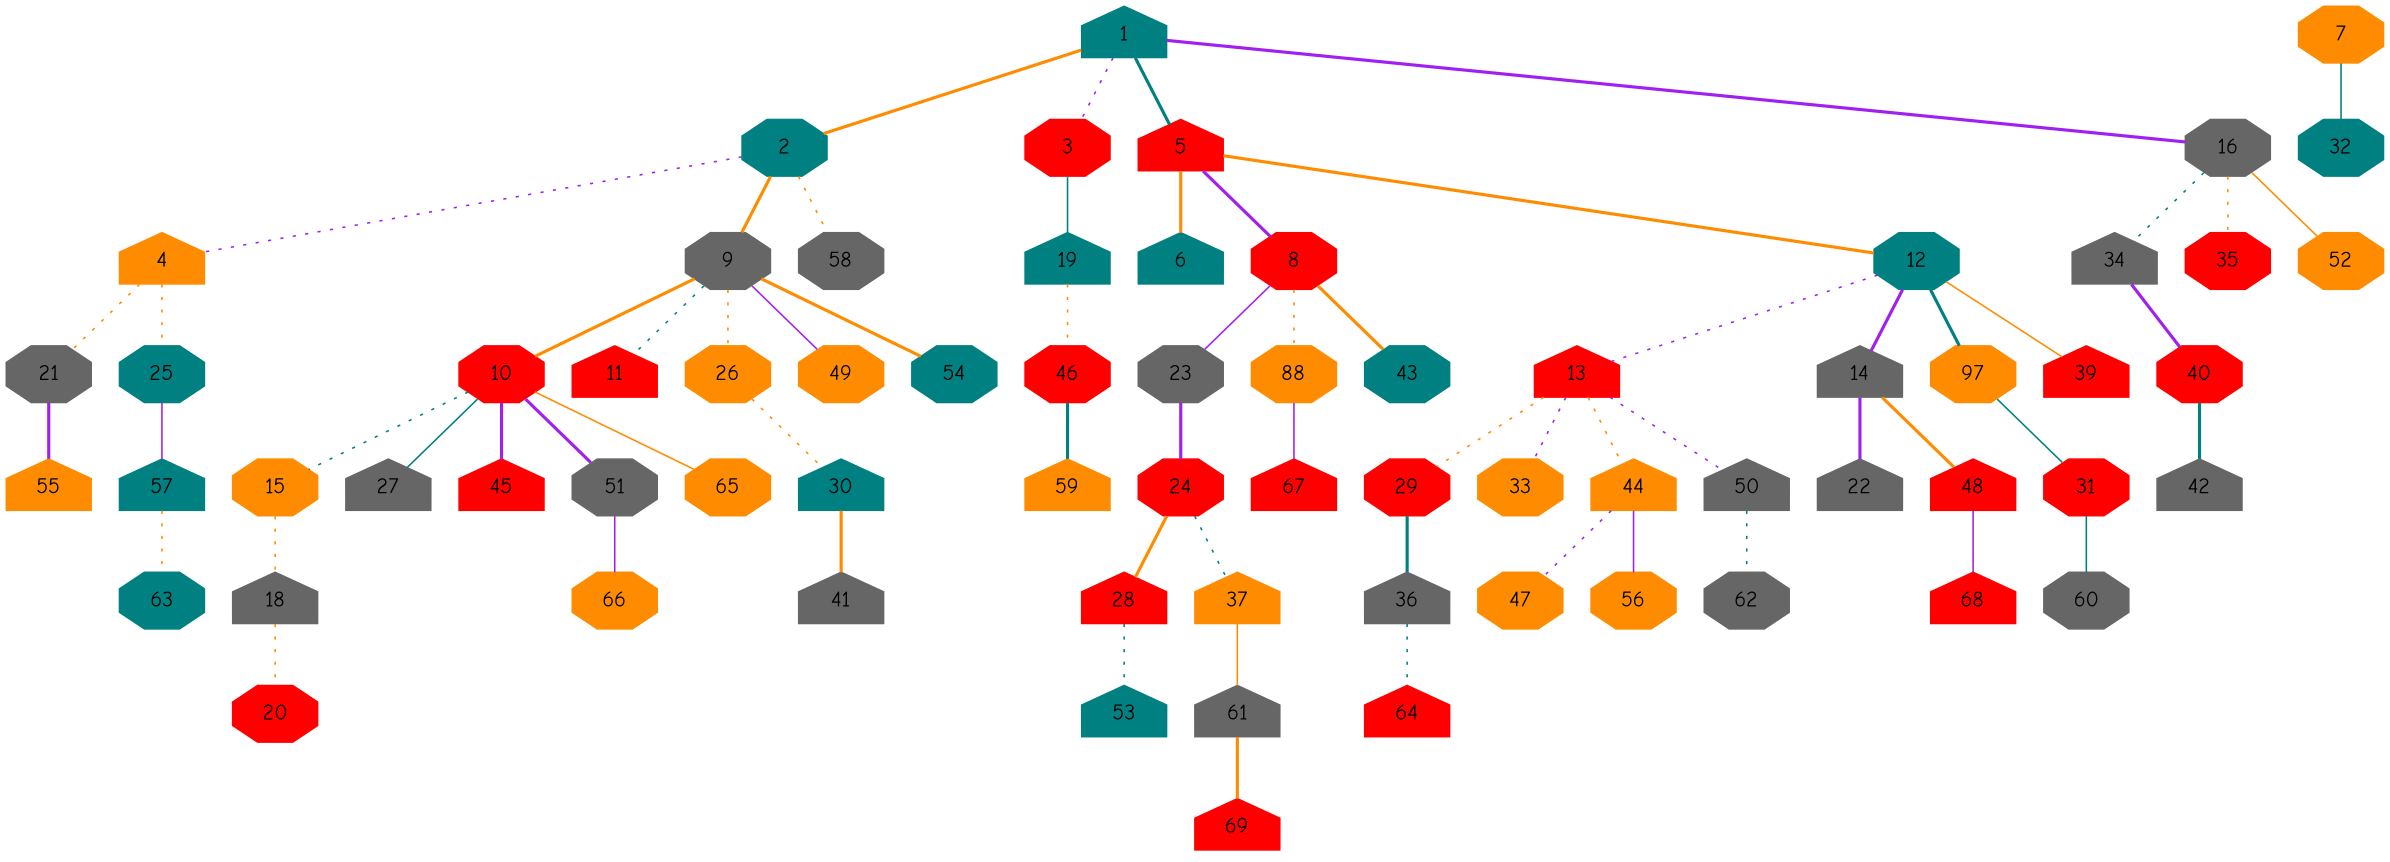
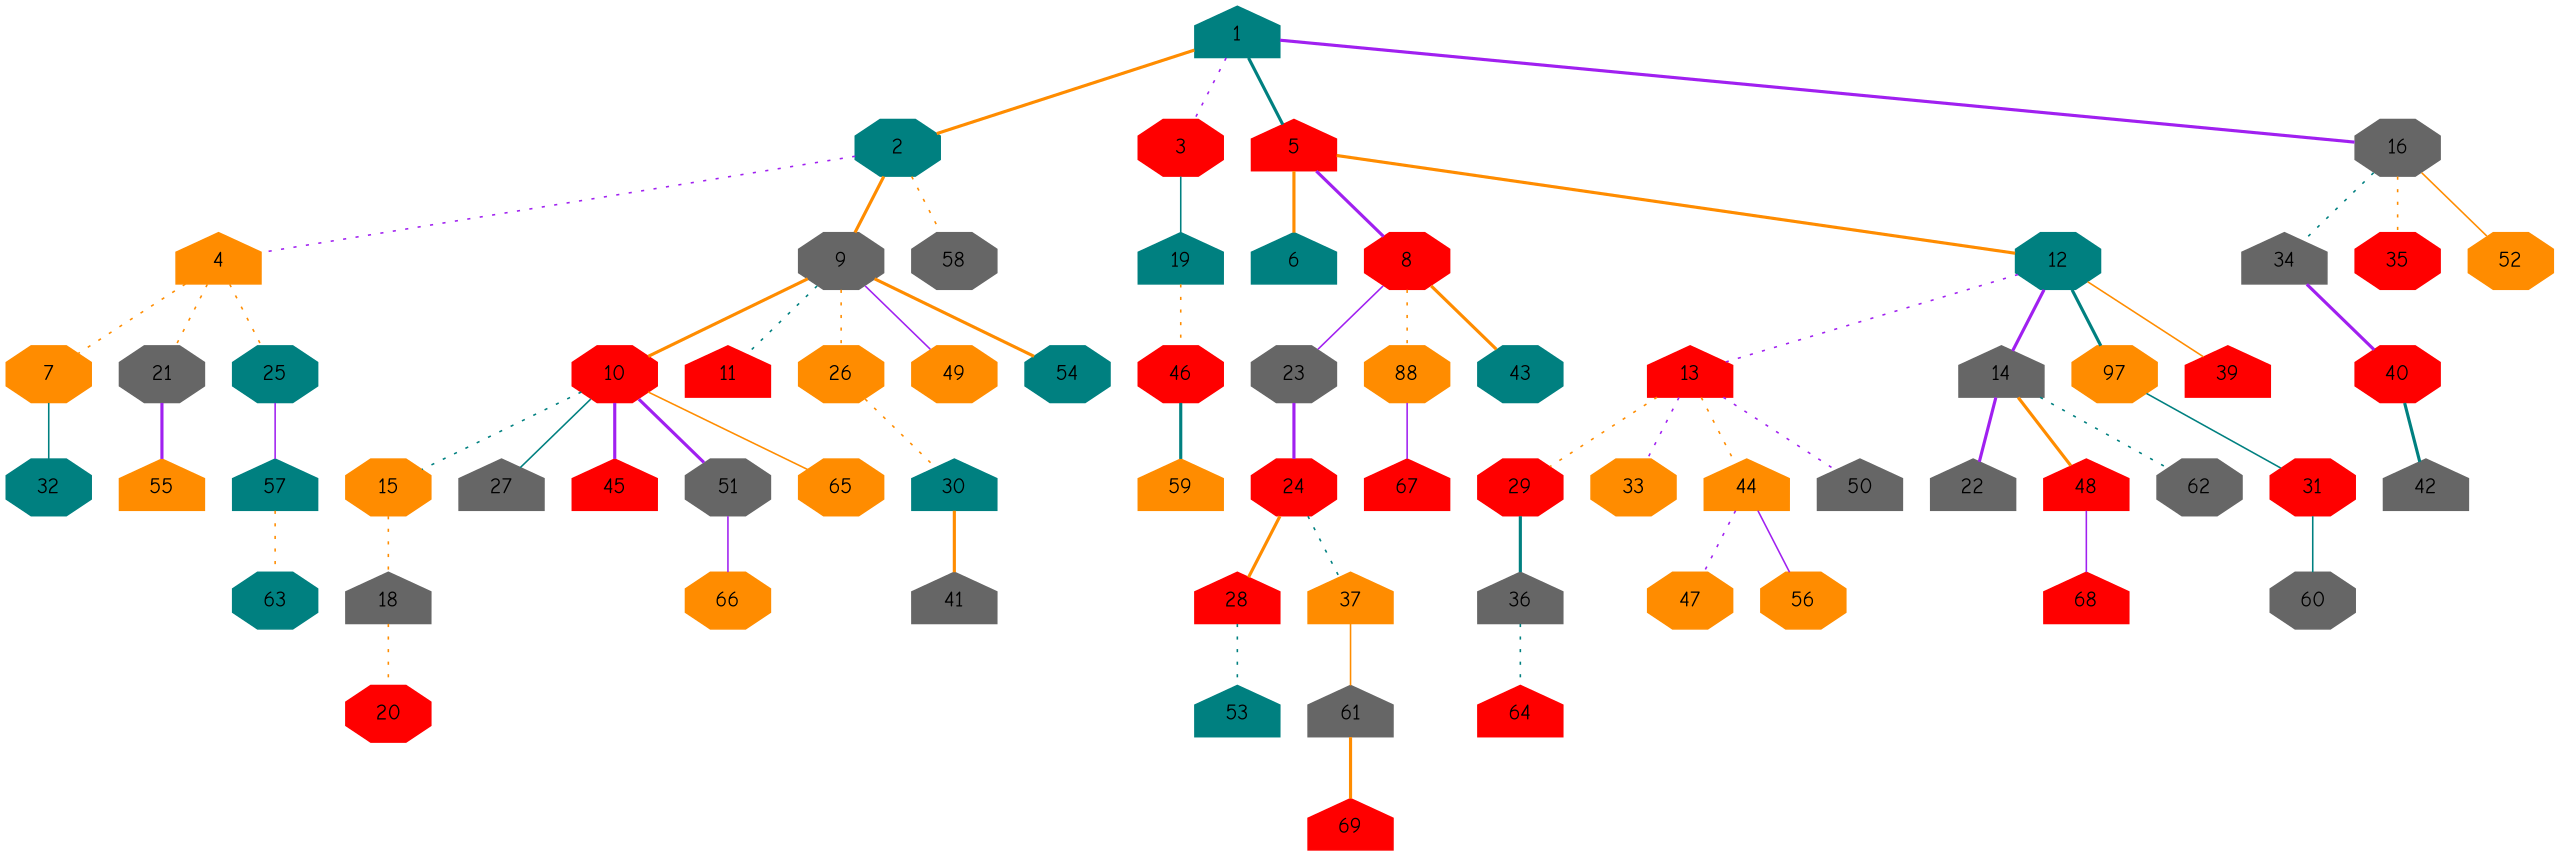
  graph {
    fontname="Comic Neue"
    node [color=red fontname="Comic Neue" shape=octagon style=filled]
    edge [color=darkorange fontname="Comic Neue" style=dotted weight=1.0]
    1 [color=teal shape=house]
    2 [color=teal]
    3
    5 [shape=house]
    16 [color=gray40]
    4 [color=darkorange shape=house]
    9 [color=gray40]
    58 [color=gray40]
    19 [color=teal shape=house]
    6 [color=teal shape=house]
    8
    12 [color=teal]
    34 [color=gray40 shape=house]
    35
    52 [color=darkorange]
    7 [color=darkorange]
    21 [color=gray40]
    25 [color=teal]
    10
    11 [shape=house]
    26 [color=darkorange]
    49 [color=darkorange]
    54 [color=teal]
    46
    32 [color=teal]
    55 [color=darkorange shape=house]
    57 [color=teal shape=house]
    23 [color=gray40]
    n29 [color=darkorange label=88]
    43 [color=teal]
    13 [shape=house]
    14 [color=gray40 shape=house]
    n33 [color=darkorange label=97]
    39 [shape=house]
    24
    67 [shape=house]
    15 [color=darkorange]
    27 [color=gray40 shape=house]
    45 [shape=house]
    51 [color=gray40]
    65 [color=darkorange]
    30 [color=teal shape=house]
    18 [color=gray40 shape=house]
    66 [color=darkorange]
    29
    33 [color=darkorange]
    44 [color=darkorange shape=house]
    50 [color=gray40 shape=house]
    22 [color=gray40 shape=house]
    48 [shape=house]
    62 [color=gray40]
    31
    36 [color=gray40 shape=house]
    47 [color=darkorange]
    56 [color=darkorange]
    68 [shape=house]
    20
    40
    60 [color=gray40]
    59 [color=darkorange shape=house]
    28 [shape=house]
    37 [color=darkorange shape=house]
    53 [color=teal shape=house]
    61 [color=gray40 shape=house]
    63 [color=teal]
    41 [color=gray40 shape=house]
    64 [shape=house]
    42 [color=gray40 shape=house]
    69 [shape=house]
    1 -- 2 [style=bold]
    1 -- 3 [color=purple]
    1 -- 5 [color=teal style=bold]
    1 -- 16 [color=purple style=bold]
    2 -- 4 [color=purple]
    2 -- 9 [style=bold]
    2 -- 58
    3 -- 19 [color=teal style=solid]
    5 -- 6 [style=bold weight=2.0]
    5 -- 8 [color=purple style=bold]
    5 -- 12 [style=bold]
    16 -- 34 [color=teal]
    16 -- 35 [weight=2.0]
    16 -- 52 [style=solid]
+   4 -- 7
    4 -- 21
    4 -- 25
    9 -- 10 [style=bold]
    9 -- 11 [color=teal]
    9 -- 26 [weight=3.0]
    9 -- 49 [color=purple style=solid]
    9 -- 54 [style=bold]
    19 -- 46
    8 -- 23 [color=purple style=solid weight=3.0]
    8 -- n29
    8 -- 43 [style=bold]
    12 -- 13 [color=purple]
    12 -- 14 [color=purple style=bold]
    12 -- n33 [color=teal style=bold]
    12 -- 39 [style=solid weight=2.0]
    34 -- 40 [color=purple style=bold]
    7 -- 32 [color=teal style=solid]
    21 -- 55 [color=purple style=bold]
    25 -- 57 [color=purple style=solid weight=2.0]
    10 -- 15 [color=teal]
    10 -- 27 [color=teal style=solid]
    10 -- 45 [color=purple style=bold]
    10 -- 51 [color=purple style=bold]
    10 -- 65 [style=solid]
    26 -- 30
    46 -- 59 [color=teal style=bold]
    57 -- 63
    23 -- 24 [color=purple style=bold]
    n29 -- 67 [color=purple style=solid]
    13 -- 29
    13 -- 33 [color=purple weight=2.0]
    13 -- 44
    13 -- 50 [color=purple]
    14 -- 22 [color=purple style=bold]
    14 -- 48 [style=bold]
-   50 -- 62 [color=teal]
+   14 -- 62 [color=teal]
    n33 -- 31 [color=teal style=solid]
    24 -- 28 [style=bold]
    24 -- 37 [color=teal]
    15 -- 18
    51 -- 66 [color=purple style=solid]
    30 -- 41 [style=bold]
    18 -- 20
    29 -- 36 [color=teal style=bold weight=2.0]
    44 -- 47 [color=purple]
    44 -- 56 [color=purple style=solid]
    48 -- 68 [color=purple style=solid]
    31 -- 60 [color=teal style=solid]
    36 -- 64 [color=teal]
    40 -- 42 [color=teal style=bold]
    28 -- 53 [color=teal weight=2.0]
    37 -- 61 [style=solid]
    61 -- 69 [style=bold]
  }
